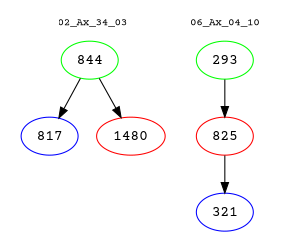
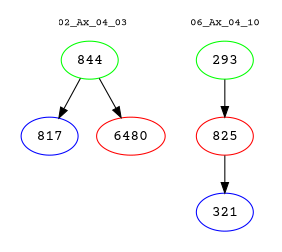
  digraph {
    fontname="Courier Prime"
    node [color=green fontname="Courier Prime"]
    edge [color=black fontname="Courier Prime"]
    n1 [label=844]
    n2 [color=blue label=817]
-   n3 [color=red label=1480]
+   n3 [color=red label=6480]
    n4 [label=293]
    n5 [color=blue label=321]
    n6 [color=red label=825]
    subgraph cluster_1 {
      color=white
      fontsize=10
-     label="02_Ax_34_03"
+     label="02_Ax_04_03"
      n1
      n2
      n3
    }
    subgraph cluster_2 {
      color=white
      fontsize=10
      label="06_Ax_04_10"
      n4
      n5
      n6
    }
    n1 -> n2
    n1 -> n3
    n4 -> n6
    n6 -> n5
  }
